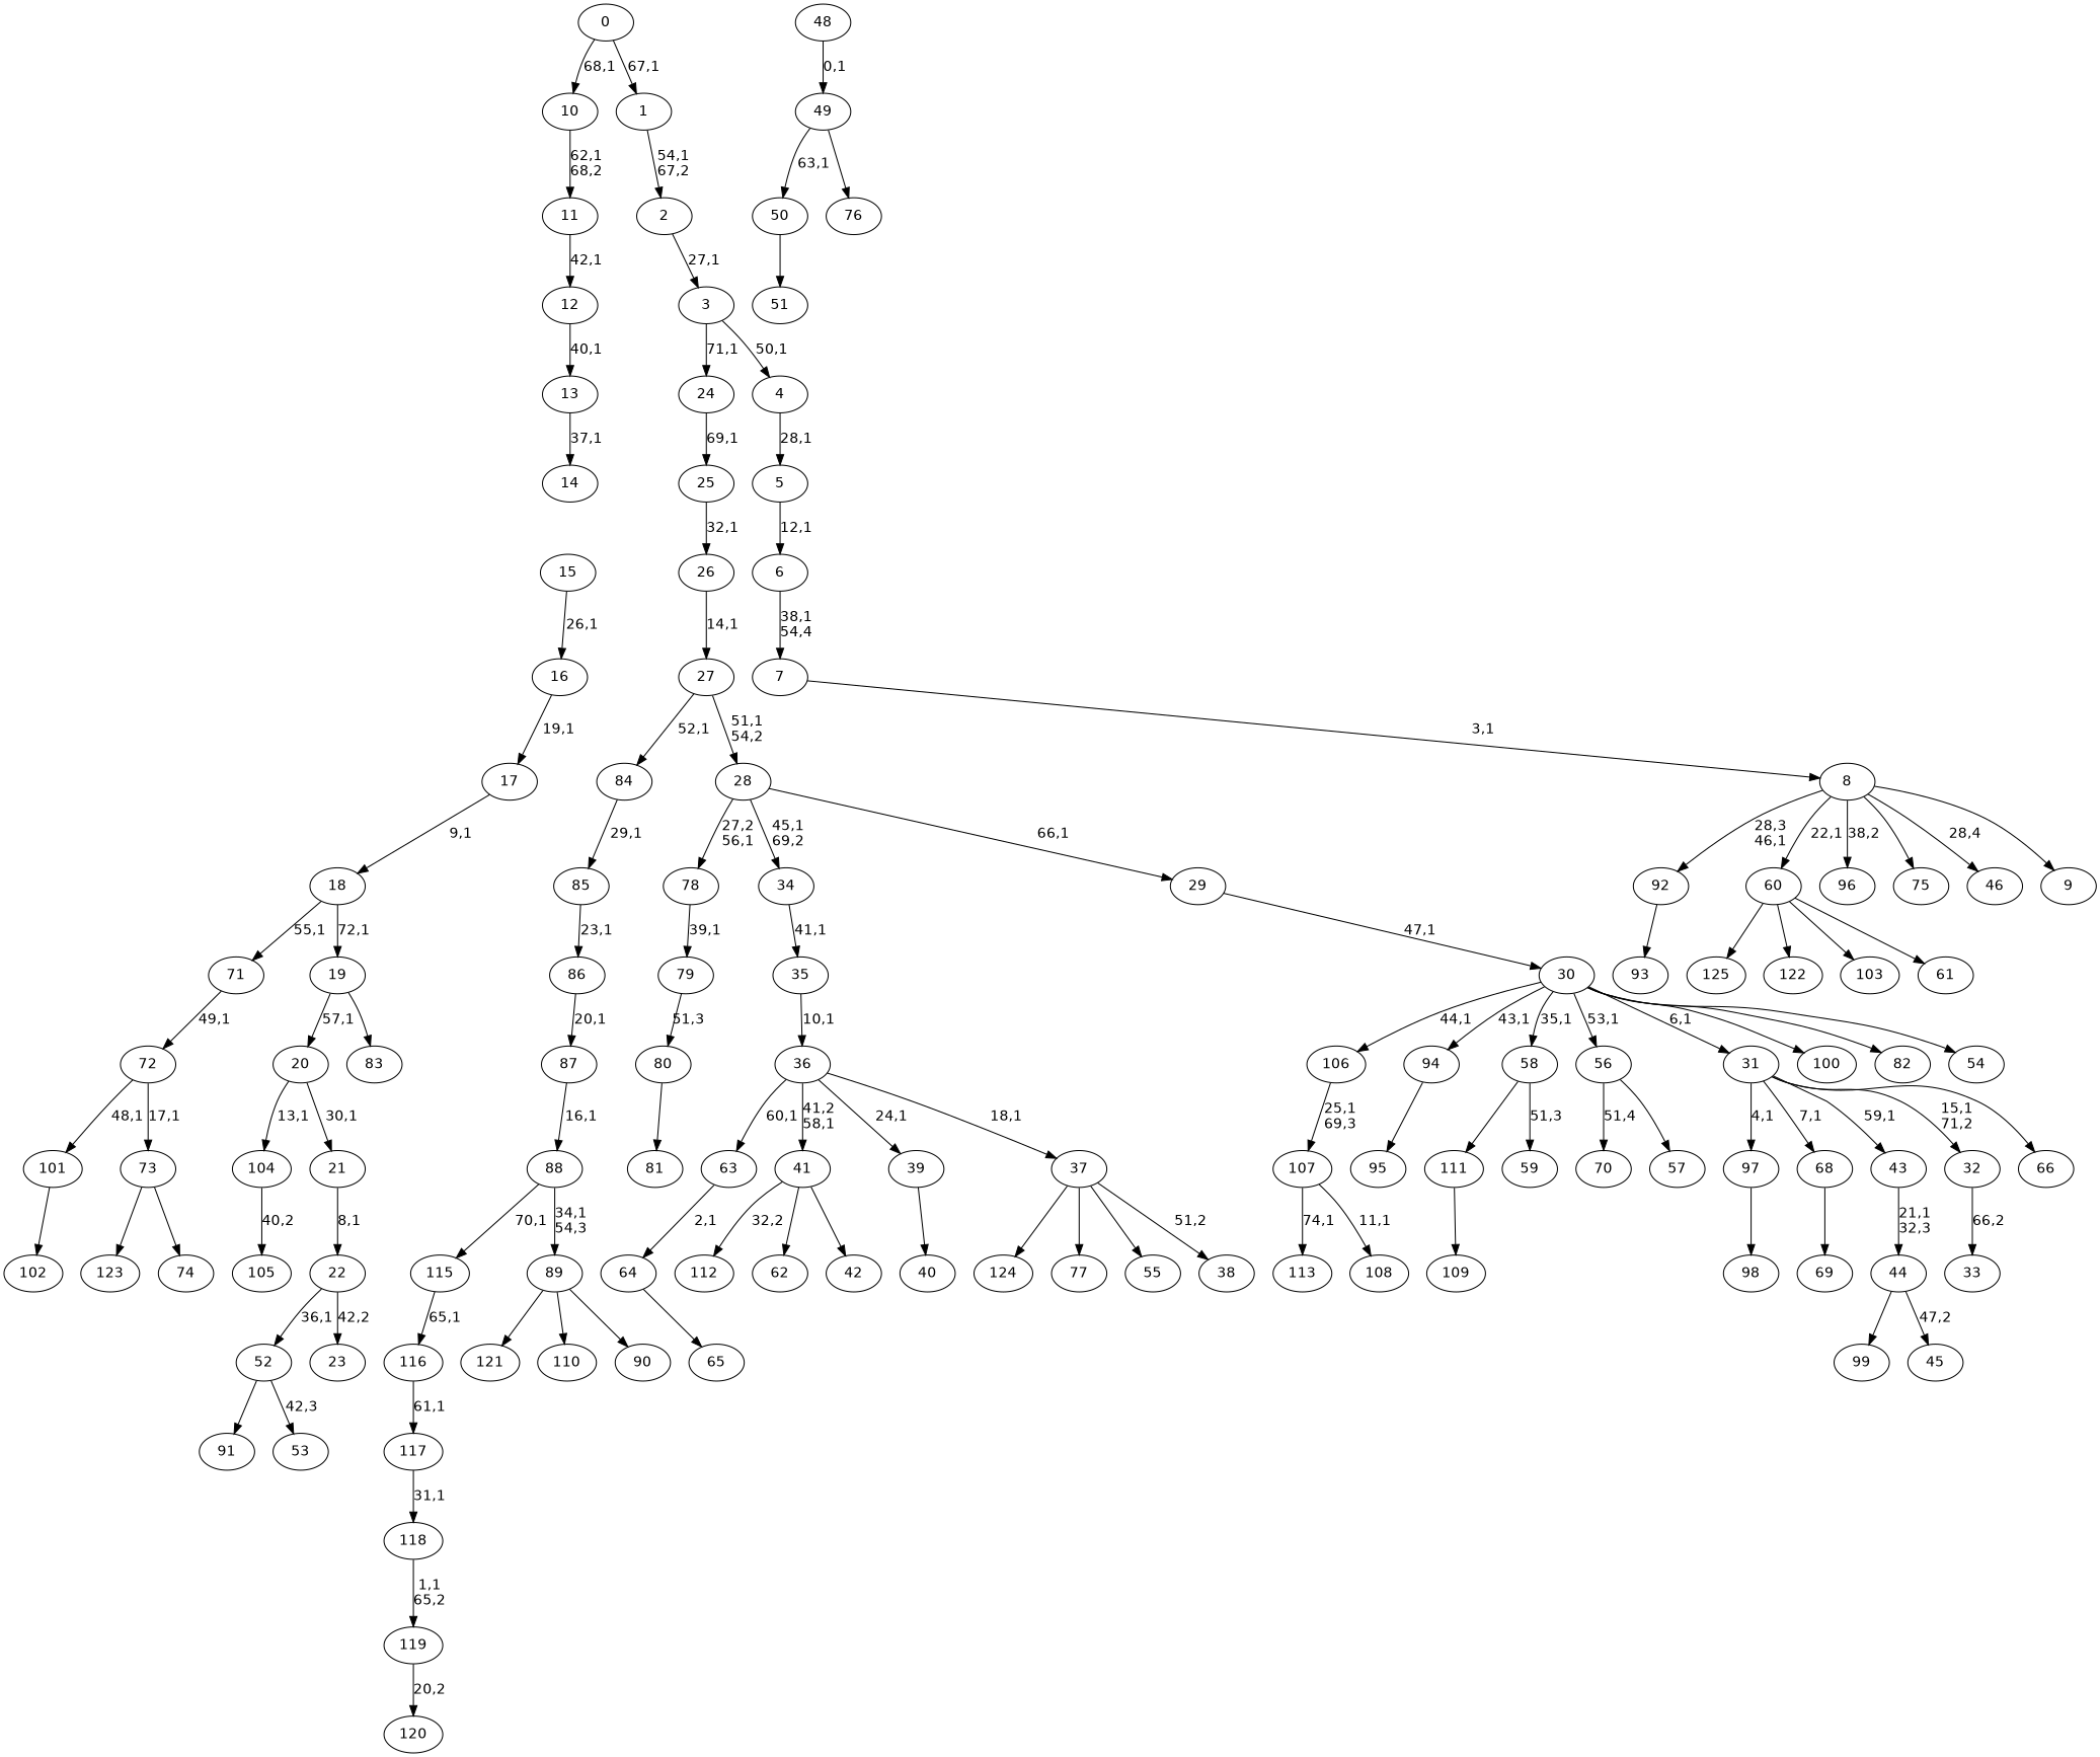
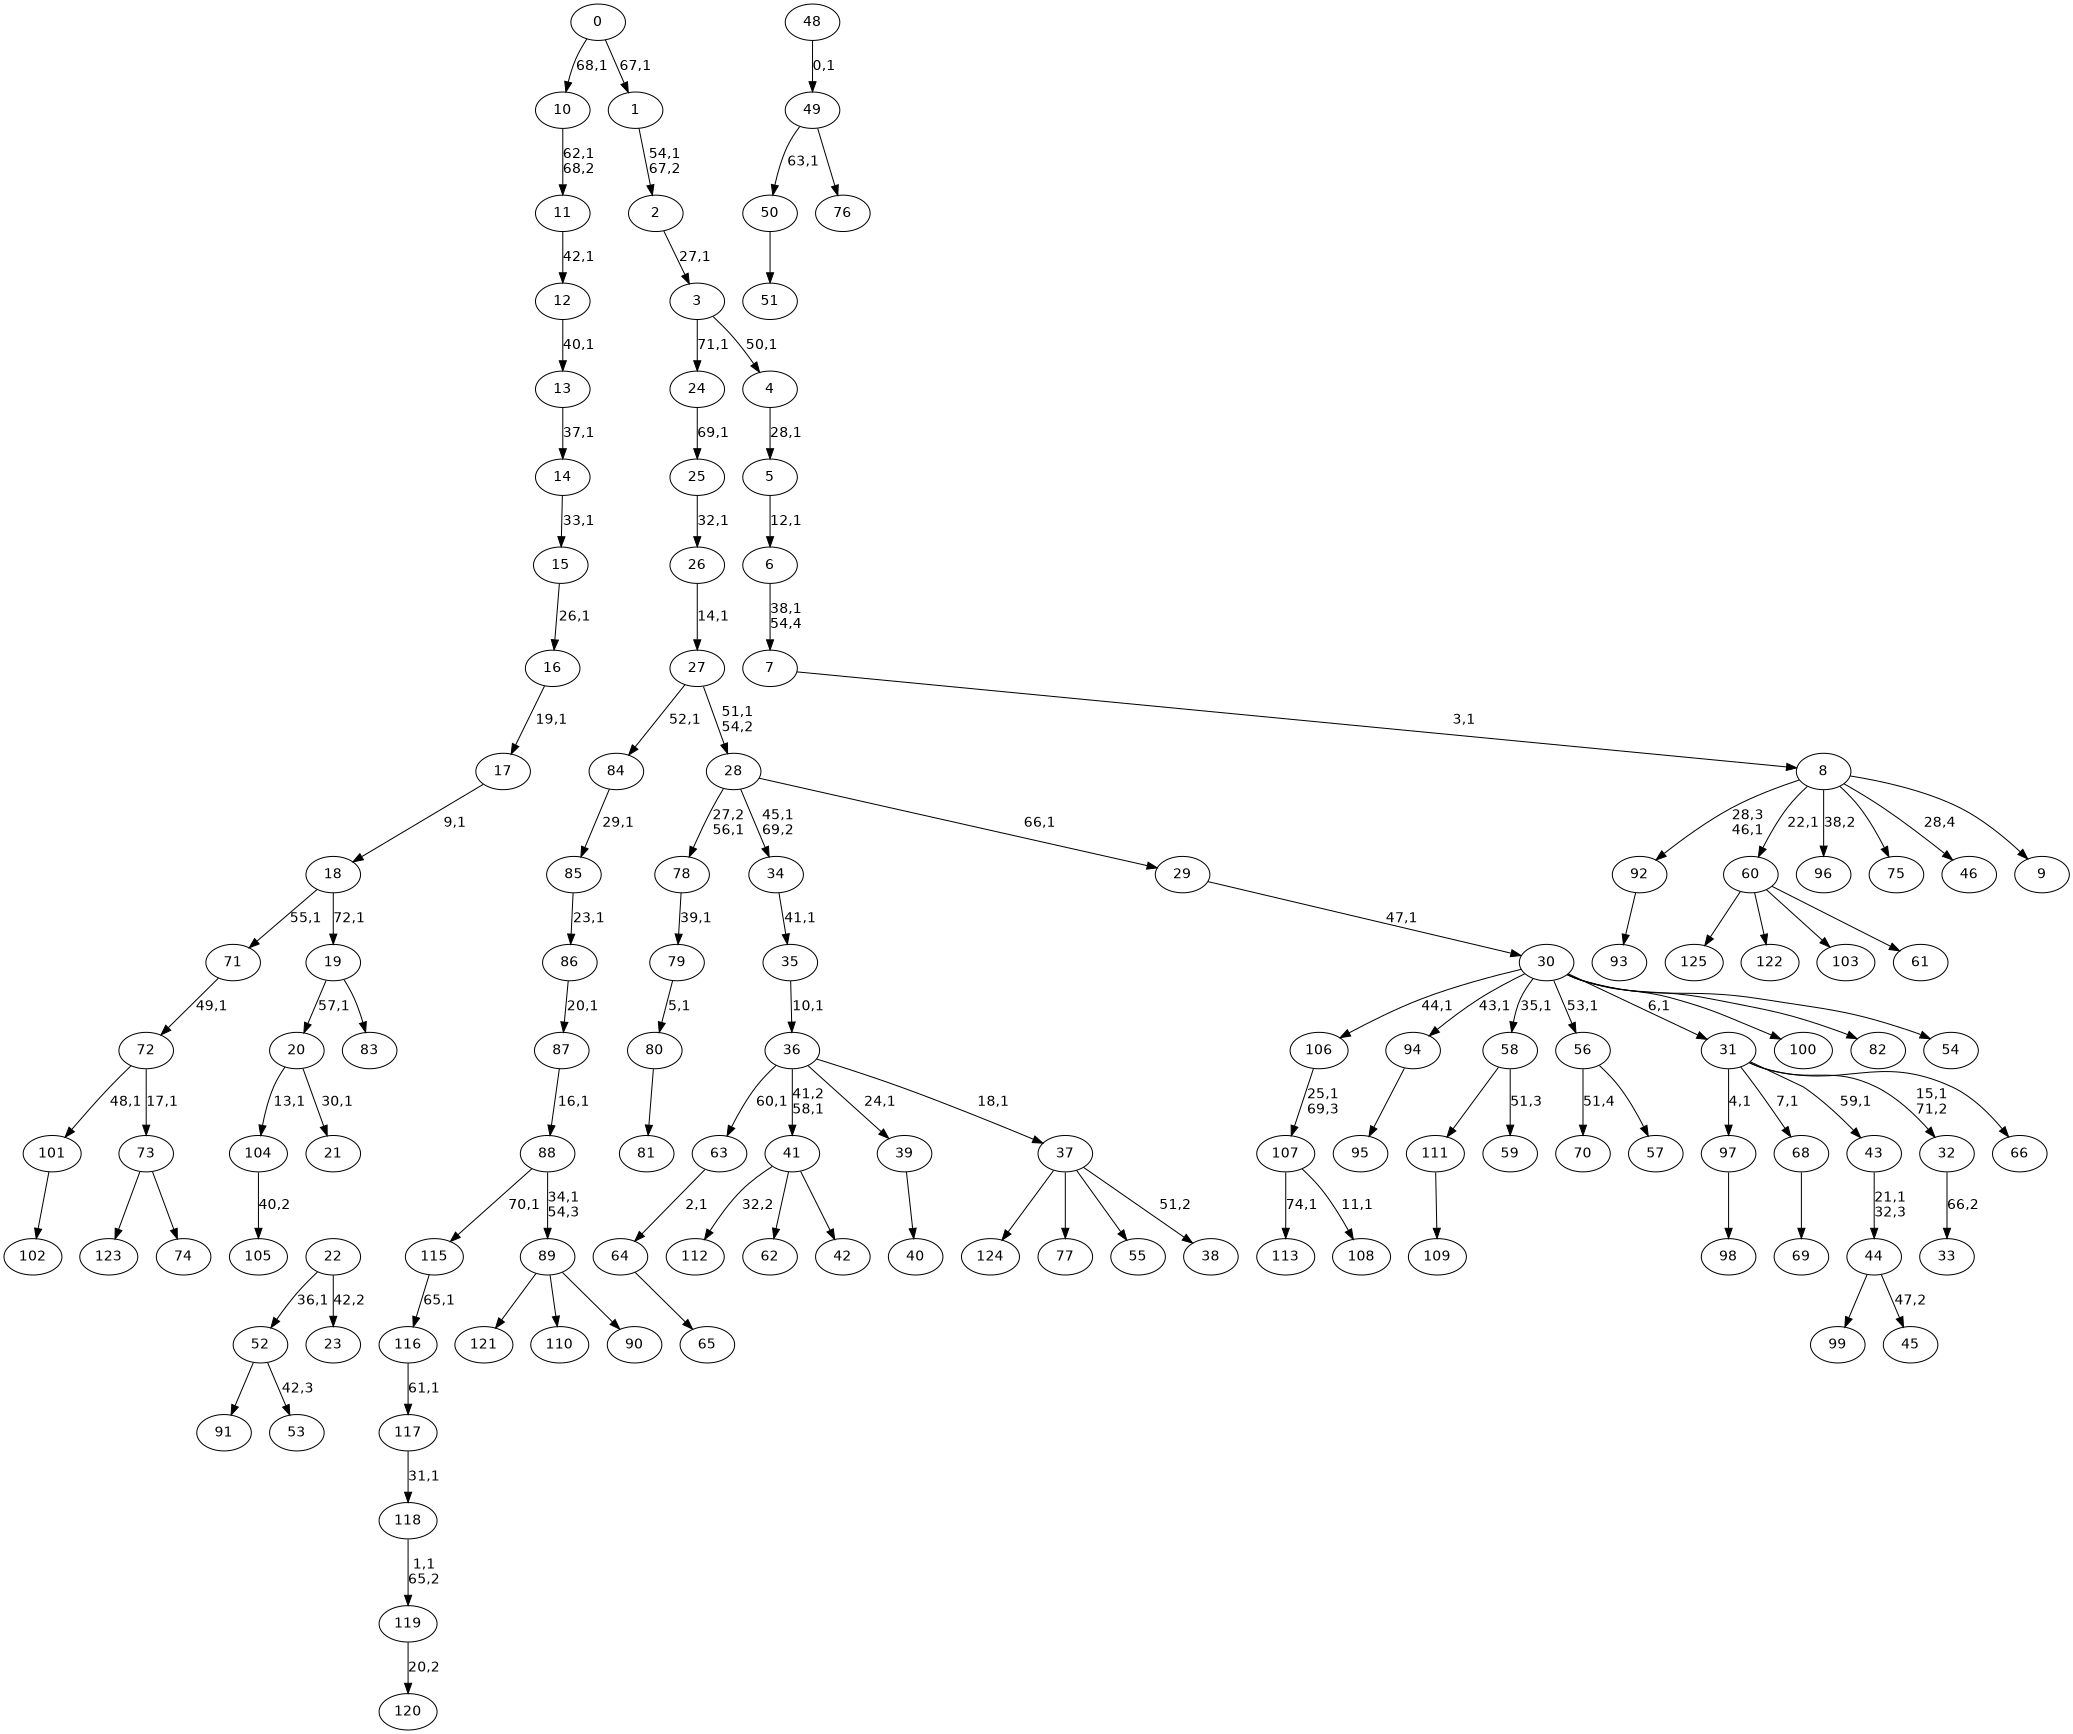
  digraph {
    fontname="DejaVu Sans"
    node [fontname="DejaVu Sans"]
    edge [fontname="DejaVu Sans"]
    119
    120
    118
    117
    116
    115
    107
    113
    108
    106
    104
    105
    101
    102
    97
    98
    94
    95
    92
    93
    89
    121
    110
    90
    88
    87
    86
    85
    84
    80
    81
    79
    78
    73
    123
    74
    72
    71
    68
    69
    64
    65
    63
    60
    125
    122
    103
    61
    58
    111
    59
    109
    56
    70
    57
    52
    91
    53
    50
    51
    49
    76
    48
    44
    99
    45
    43
    41
    112
    62
    42
    39
    40
    37
    124
    77
    55
    38
    36
    35
    34
    32
    33
    31
    66
    30
    100
    82
    54
    29
    28
    27
    26
    25
    24
    22
    23
    21
    20
    19
    83
    18
    17
    16
    15
    14
    13
    12
    11
    10
    8
    96
    75
    46
    9
    7
    6
    5
    4
    3
    2
    1
    0
    119 -> 120 [label="20,2"]
    118 -> 119 [label="1,1\n65,2"]
    117 -> 118 [label="31,1"]
    116 -> 117 [label="61,1"]
    115 -> 116 [label="65,1"]
    107 -> 113 [label="74,1"]
    107 -> 108 [label="11,1"]
    106 -> 107 [label="25,1\n69,3"]
    104 -> 105 [label="40,2"]
    101 -> 102
    97 -> 98
    94 -> 95
    92 -> 93
    89 -> 121
    89 -> 110
    89 -> 90
    88 -> 115 [label="70,1"]
    88 -> 89 [label="34,1\n54,3"]
    87 -> 88 [label="16,1"]
    86 -> 87 [label="20,1"]
    85 -> 86 [label="23,1"]
    84 -> 85 [label="29,1"]
    80 -> 81
-   79 -> 80 [label="51,3"]
+   79 -> 80 [label="5,1"]
    78 -> 79 [label="39,1"]
    73 -> 123
    73 -> 74
    72 -> 101 [label="48,1"]
    72 -> 73 [label="17,1"]
    71 -> 72 [label="49,1"]
    68 -> 69
    64 -> 65
    63 -> 64 [label="2,1"]
    60 -> 125
    60 -> 122
    60 -> 103
    60 -> 61
    58 -> 111
    58 -> 59 [label="51,3"]
    111 -> 109
    56 -> 70 [label="51,4"]
    56 -> 57
    52 -> 91
    52 -> 53 [label="42,3"]
    50 -> 51
    49 -> 50 [label="63,1"]
    49 -> 76
    48 -> 49 [label="0,1"]
    44 -> 99
    44 -> 45 [label="47,2"]
    43 -> 44 [label="21,1\n32,3"]
    41 -> 112 [label="32,2"]
    41 -> 62
    41 -> 42
    39 -> 40
    37 -> 124
    37 -> 77
    37 -> 55
    37 -> 38 [label="51,2"]
    36 -> 63 [label="60,1"]
    36 -> 41 [label="41,2\n58,1"]
    36 -> 39 [label="24,1"]
    36 -> 37 [label="18,1"]
    35 -> 36 [label="10,1"]
    34 -> 35 [label="41,1"]
    32 -> 33 [label="66,2"]
    31 -> 97 [label="4,1"]
    31 -> 68 [label="7,1"]
    31 -> 43 [label="59,1"]
    31 -> 32 [label="15,1\n71,2"]
    31 -> 66
    30 -> 106 [label="44,1"]
    30 -> 94 [label="43,1"]
    30 -> 58 [label="35,1"]
    30 -> 56 [label="53,1"]
    30 -> 31 [label="6,1"]
    30 -> 100
    30 -> 82
    30 -> 54
    29 -> 30 [label="47,1"]
    28 -> 78 [label="27,2\n56,1"]
    28 -> 34 [label="45,1\n69,2"]
    28 -> 29 [label="66,1"]
    27 -> 84 [label="52,1"]
    27 -> 28 [label="51,1\n54,2"]
    26 -> 27 [label="14,1"]
    25 -> 26 [label="32,1"]
    24 -> 25 [label="69,1"]
    22 -> 52 [label="36,1"]
    22 -> 23 [label="42,2"]
-   21 -> 22 [label="8,1"]
    20 -> 104 [label="13,1"]
    20 -> 21 [label="30,1"]
    19 -> 20 [label="57,1"]
    19 -> 83
    18 -> 71 [label="55,1"]
    18 -> 19 [label="72,1"]
    17 -> 18 [label="9,1"]
    16 -> 17 [label="19,1"]
    15 -> 16 [label="26,1"]
+   14 -> 15 [label="33,1"]
    13 -> 14 [label="37,1"]
    12 -> 13 [label="40,1"]
    11 -> 12 [label="42,1"]
    10 -> 11 [label="62,1\n68,2"]
    8 -> 92 [label="28,3\n46,1"]
    8 -> 60 [label="22,1"]
    8 -> 96 [label="38,2"]
    8 -> 75
    8 -> 46 [label="28,4"]
    8 -> 9
    7 -> 8 [label="3,1"]
    6 -> 7 [label="38,1\n54,4"]
    5 -> 6 [label="12,1"]
    4 -> 5 [label="28,1"]
    3 -> 24 [label="71,1"]
    3 -> 4 [label="50,1"]
    2 -> 3 [label="27,1"]
    1 -> 2 [label="54,1\n67,2"]
    0 -> 10 [label="68,1"]
    0 -> 1 [label="67,1"]
  }
